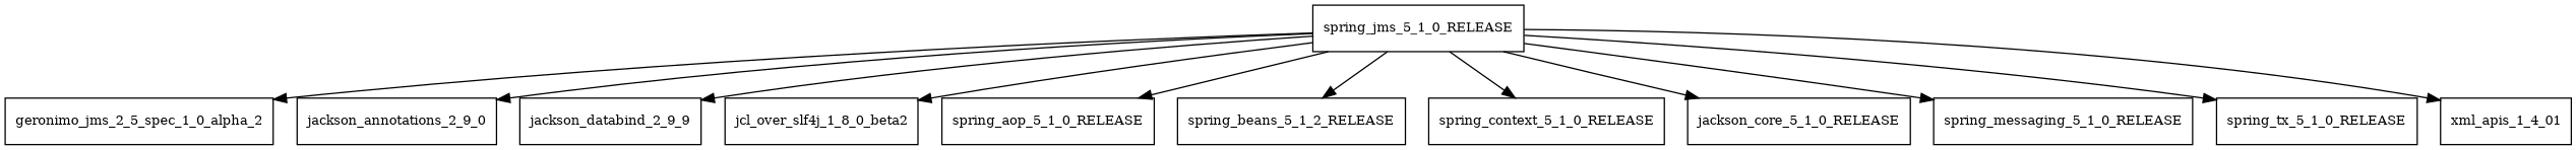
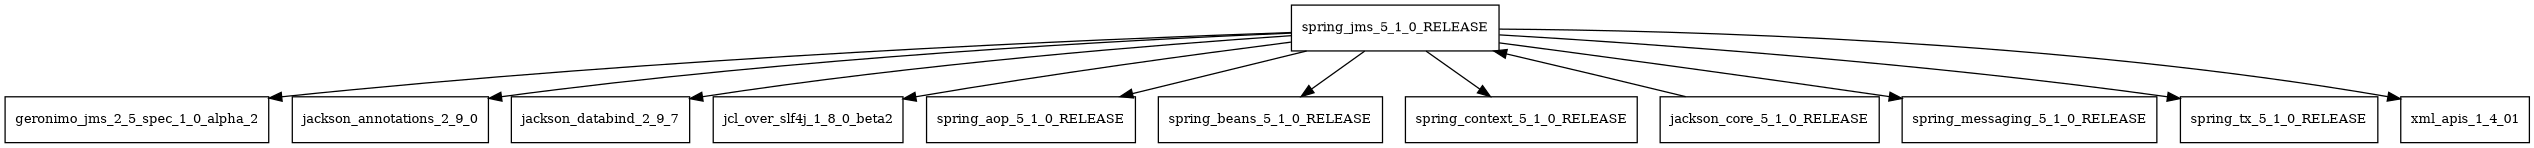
  digraph {
    node [fontsize=10.0 shape=box]
    n1 [label=geronimo_jms_2_5_spec_1_0_alpha_2]
    spring_jms_5_1_0_RELEASE
    jackson_annotations_2_9_0
-   jackson_databind_2_9_7 [label=jackson_databind_2_9_9]
+   jackson_databind_2_9_7
    jcl_over_slf4j_1_8_0_beta2
    spring_aop_5_1_0_RELEASE
-   spring_beans_5_1_0_RELEASE [label=spring_beans_5_1_2_RELEASE]
+   spring_beans_5_1_0_RELEASE
    spring_context_5_1_0_RELEASE
    n9 [label=jackson_core_5_1_0_RELEASE]
    spring_messaging_5_1_0_RELEASE
    spring_tx_5_1_0_RELEASE
    xml_apis_1_4_01
    spring_jms_5_1_0_RELEASE -> n1
    spring_jms_5_1_0_RELEASE -> jackson_annotations_2_9_0
    spring_jms_5_1_0_RELEASE -> jackson_databind_2_9_7
    spring_jms_5_1_0_RELEASE -> jcl_over_slf4j_1_8_0_beta2
    spring_jms_5_1_0_RELEASE -> spring_aop_5_1_0_RELEASE
    spring_jms_5_1_0_RELEASE -> spring_beans_5_1_0_RELEASE
    spring_jms_5_1_0_RELEASE -> spring_context_5_1_0_RELEASE
-   spring_jms_5_1_0_RELEASE -> n9
+   n9 -> spring_jms_5_1_0_RELEASE
    spring_jms_5_1_0_RELEASE -> spring_messaging_5_1_0_RELEASE
    spring_jms_5_1_0_RELEASE -> spring_tx_5_1_0_RELEASE
    spring_jms_5_1_0_RELEASE -> xml_apis_1_4_01
  }
